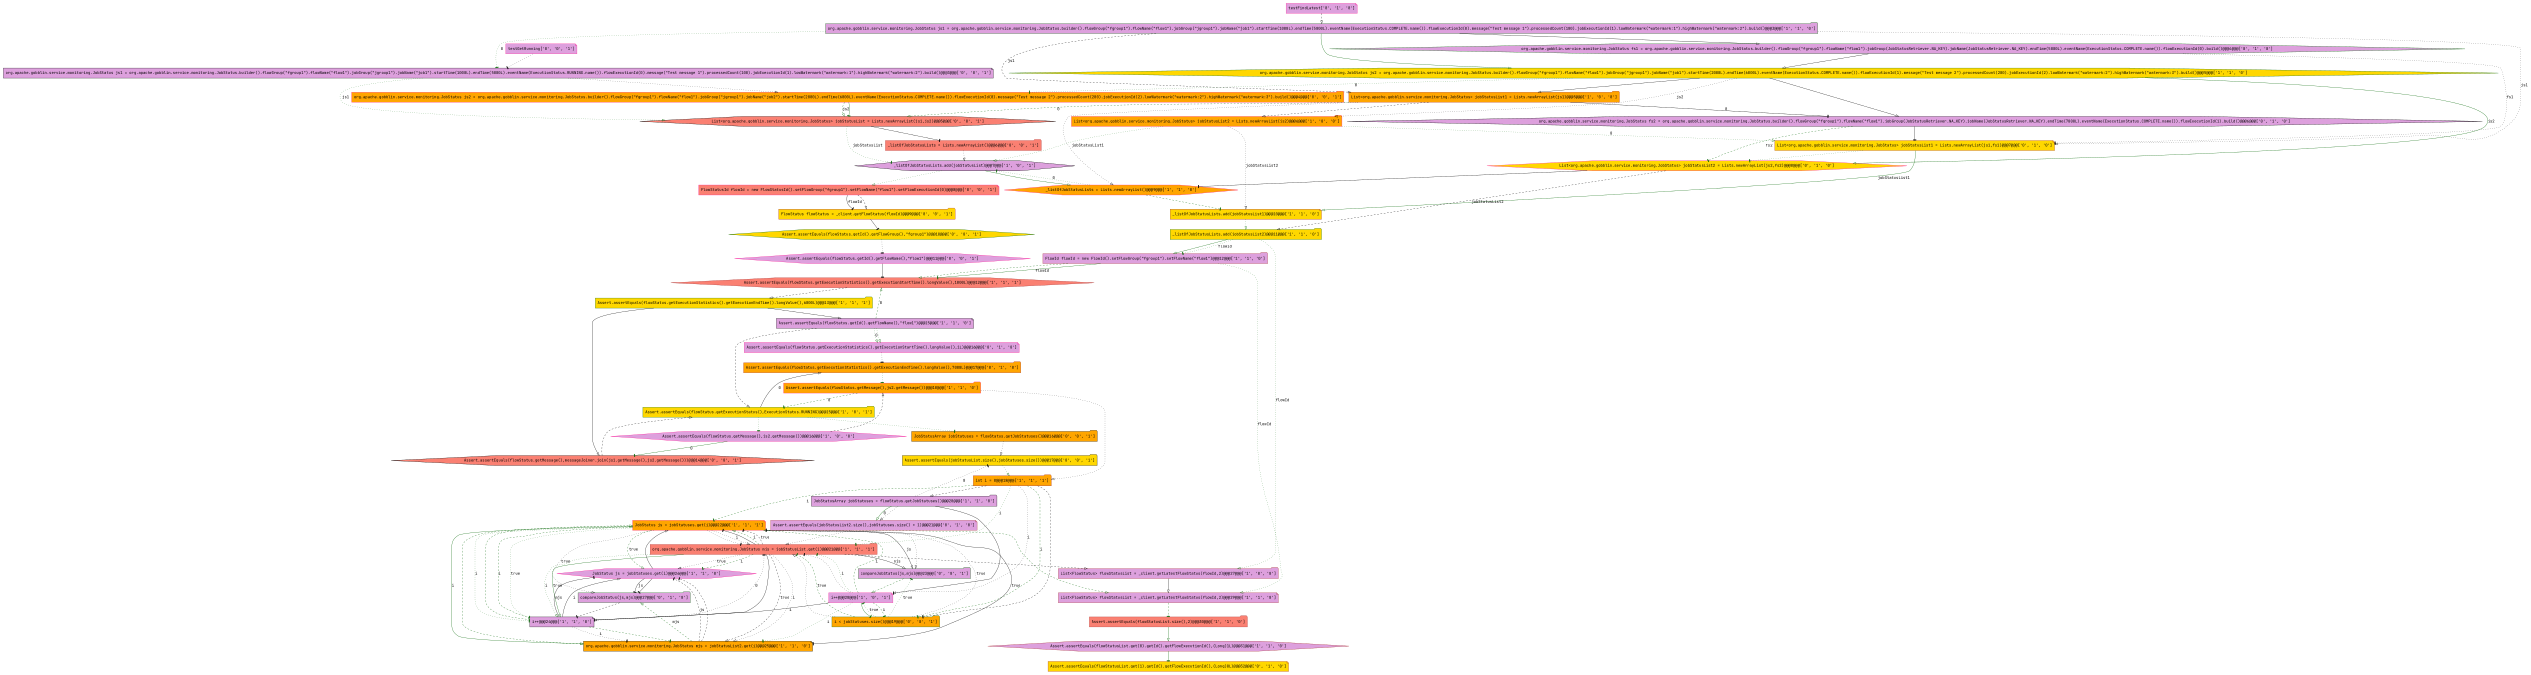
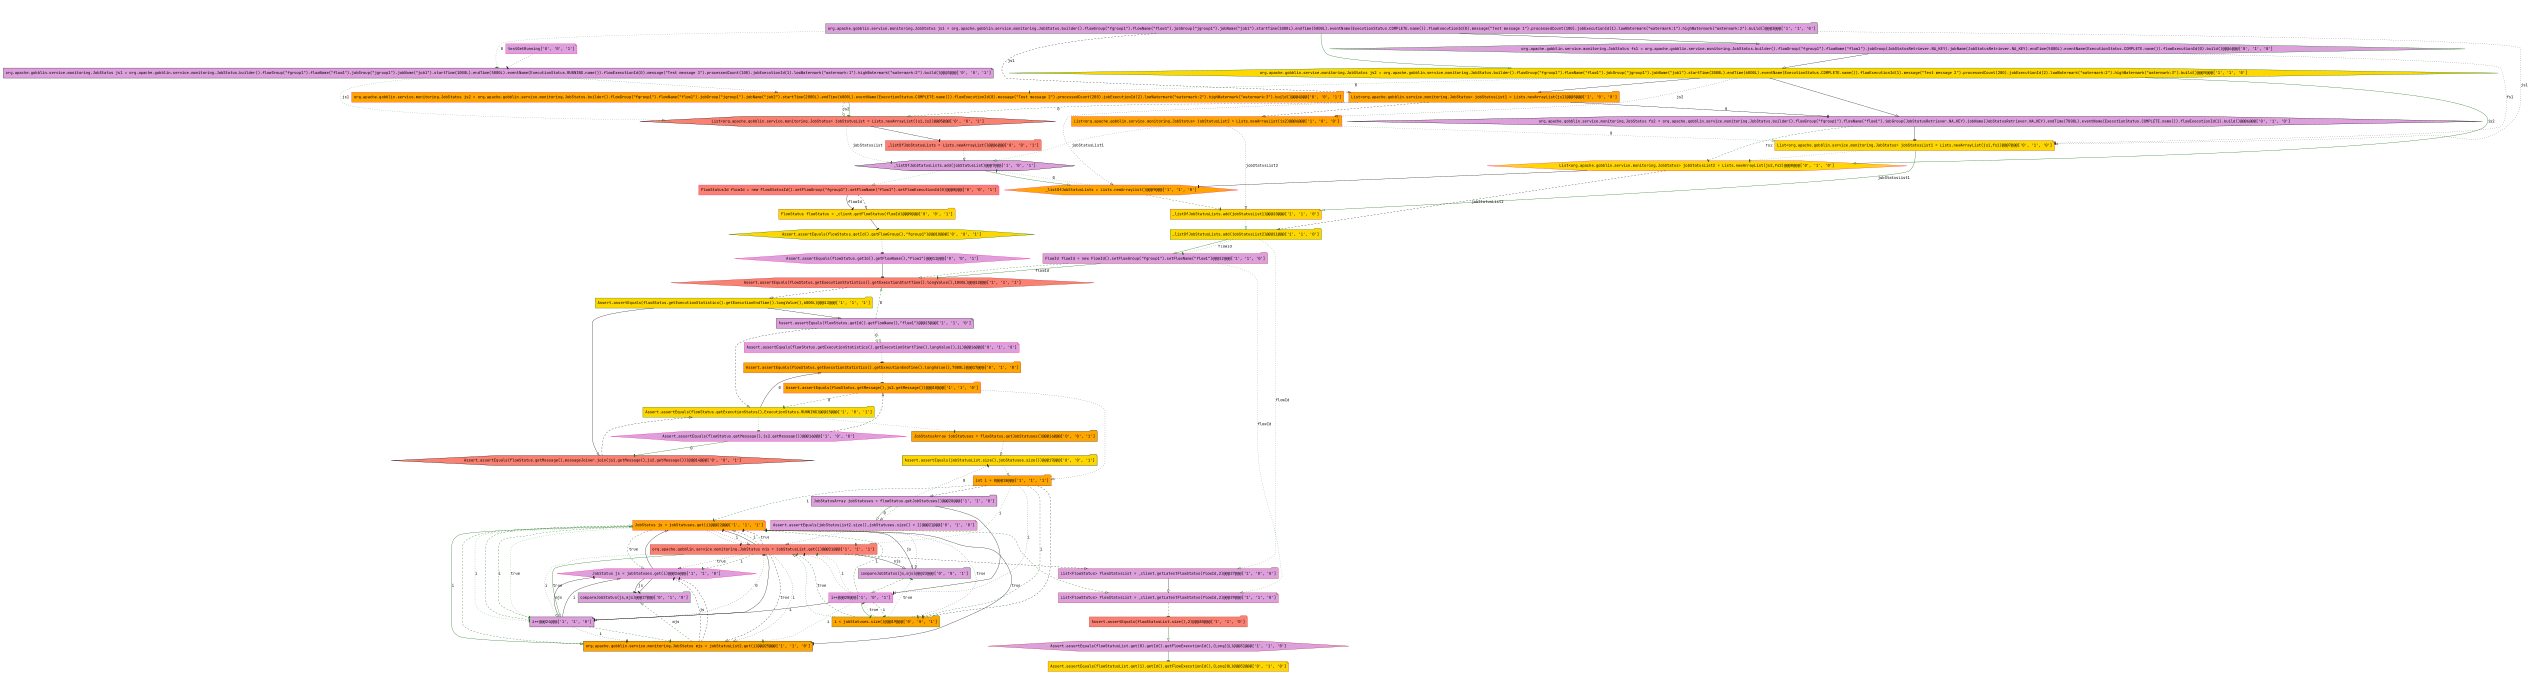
  digraph {
    fontname="JetBrains Mono"
    node [color=brown fillcolor=plum fontname="JetBrains Mono" shape=folder style=filled]
    edge [arrowhead=onormal color=black fontname="JetBrains Mono" style=dotted]
    n1 [fillcolor=gold label="_listOfJobStatusLists.add(jobStatusList1)@@@10@@@['1', '1', '0']" shape=note]
    n2 [color=darkgreen fillcolor=gold label="_listOfJobStatusLists.add(jobStatusList2)@@@11@@@['1', '1', '0']"]
    n3 [label="List<FlowStatus> flowStatusList = _client.getLatestFlowStatus(flowId,2)@@@27@@@['1', '0', '0']"]
    n4 [label="FlowId flowId = new FlowId().setFlowGroup(\"fgroup1\").setFlowName(\"flow1\")@@@12@@@['1', '1', '0']"]
    n5 [color=deeppink fillcolor=orange label="JobStatus js = jobStatuses.get(i)@@@22@@@['1', '1', '1']" shape=note]
    n6 [fillcolor=salmon label="org.apache.gobblin.service.monitoring.JobStatus mjs = jobStatusList.get(i)@@@21@@@['1', '1', '1']"]
    n7 [color=darkgreen label="compareJobStatus(js,mjs)@@@27@@@['0', '1', '0']"]
    n8 [color=black fillcolor=orange label="org.apache.gobblin.service.monitoring.JobStatus mjs = jobStatusList2.get(i)@@@25@@@['1', '1', '0']" shape=note]
    n9 [label="List<FlowStatus> flowStatusList = _client.getLatestFlowStatus(flowId,2)@@@29@@@['1', '1', '0']" shape=note]
    n10 [color=black label="i++@@@24@@@['1', '1', '0']" shape=note]
    n11 [color=darkgreen label="compareJobStatus(js,mjs)@@@23@@@['0', '0', '1']"]
    n12 [color=deeppink label="JobStatus js = jobStatuses.get(i)@@@26@@@['1', '1', '0']" shape=hexagon]
    n13 [fillcolor=salmon label="Assert.assertEquals(flowStatusList.size(),2)@@@30@@@['1', '1', '0']"]
    n14 [color=deeppink label="i++@@@20@@@['1', '0', '1']" shape=note]
    n15 [fillcolor=salmon label="Assert.assertEquals(flowStatus.getExecutionStatistics().getExecutionStartTime().longValue(),1000L)@@@12@@@['1', '1', '1']" shape=hexagon]
    n16 [color=black label="org.apache.gobblin.service.monitoring.JobStatus fs2 = org.apache.gobblin.service.monitoring.JobStatus.builder().flowGroup(\"fgroup1\").flowName(\"flow1\").jobGroup(JobStatusRetriever.NA_KEY).jobName(JobStatusRetriever.NA_KEY).endTime(7000L).eventName(ExecutionStatus.COMPLETE.name()).flowExecutionId(1).build()@@@6@@@['0', '1', '0']" shape=hexagon]
    n17 [fillcolor=gold label="List<org.apache.gobblin.service.monitoring.JobStatus> jobStatusList1 = Lists.newArrayList(js1,fs1)@@@7@@@['0', '1', '0']" shape=note]
    n18 [color=deeppink fillcolor=gold label="List<org.apache.gobblin.service.monitoring.JobStatus> jobStatusList2 = Lists.newArrayList(js2,fs2)@@@8@@@['0', '1', '0']" shape=hexagon]
    n19 [color=deeppink fillcolor=orange label="_listOfJobStatusLists = Lists.newArrayList()@@@9@@@['1', '1', '0']" shape=hexagon]
    n20 [fillcolor=orange label="Assert.assertEquals(flowStatus.getExecutionStatistics().getExecutionEndTime().longValue(),7000L)@@@17@@@['0', '1', '0']"]
    n21 [color=deeppink fillcolor=orange label="Assert.assertEquals(flowStatus.getMessage(),js2.getMessage())@@@18@@@['1', '1', '0']"]
    n22 [color=darkgreen fillcolor=gold label="Assert.assertEquals(flowStatus.getExecutionStatus(),ExecutionStatus.RUNNING)@@@15@@@['1', '0', '1']"]
    n23 [fillcolor=orange label="int i = 0@@@18@@@['1', '1', '1']"]
    n24 [color=deeppink label="Assert.assertEquals(flowStatus.getId().getFlowName(),\"flow1\")@@@11@@@['0', '0', '1']" shape=hexagon]
    n25 [color=darkgreen fillcolor=gold label="Assert.assertEquals(flowStatus.getExecutionStatistics().getExecutionEndTime().longValue(),6000L)@@@13@@@['1', '1', '1']"]
    n26 [color=deeppink fillcolor=orange label="List<org.apache.gobblin.service.monitoring.JobStatus> jobStatusList2 = Lists.newArrayList(js2)@@@6@@@['1', '0', '0']"]
    n27 [color=black label="_listOfJobStatusLists.add(jobStatusList)@@@7@@@['1', '0', '1']" shape=hexagon]
    n28 [color=deeppink fillcolor=salmon label="FlowStatusId flowId = new FlowStatusId().setFlowGroup(\"fgroup1\").setFlowName(\"flow1\").setFlowExecutionId(0)@@@8@@@['0', '0', '1']" shape=note]
    n29 [label="Assert.assertEquals(jobStatusList2.size(),jobStatuses.size() + 1)@@@21@@@['0', '1', '0']" shape=note]
    n30 [color=darkgreen label="org.apache.gobblin.service.monitoring.JobStatus js1 = org.apache.gobblin.service.monitoring.JobStatus.builder().flowGroup(\"fgroup1\").flowName(\"flow1\").jobGroup(\"jgroup1\").jobName(\"job1\").startTime(1000L).endTime(5000L).eventName(ExecutionStatus.COMPLETE.name()).flowExecutionId(0).message(\"Test message 1\").processedCount(100).jobExecutionId(1).lowWatermark(\"watermark:1\").highWatermark(\"watermark:2\").build()@@@3@@@['1', '1', '0']"]
    n31 [color=black label="org.apache.gobblin.service.monitoring.JobStatus js1 = org.apache.gobblin.service.monitoring.JobStatus.builder().flowGroup(\"fgroup1\").flowName(\"flow1\").jobGroup(\"jgroup1\").jobName(\"job1\").startTime(1000L).endTime(5000L).eventName(ExecutionStatus.RUNNING.name()).flowExecutionId(0).message(\"Test message 1\").processedCount(100).jobExecutionId(1).lowWatermark(\"watermark:1\").highWatermark(\"watermark:2\").build()@@@3@@@['0', '0', '1']" shape=note]
    n32 [fillcolor=orange label="List<org.apache.gobblin.service.monitoring.JobStatus> jobStatusList1 = Lists.newArrayList(js1)@@@5@@@['1', '0', '0']"]
    n33 [color=darkgreen label="org.apache.gobblin.service.monitoring.JobStatus fs1 = org.apache.gobblin.service.monitoring.JobStatus.builder().flowGroup(\"fgroup1\").flowName(\"flow1\").jobGroup(JobStatusRetriever.NA_KEY).jobName(JobStatusRetriever.NA_KEY).endTime(5000L).eventName(ExecutionStatus.COMPLETE.name()).flowExecutionId(0).build()@@@4@@@['0', '1', '0']" shape=hexagon]
    n34 [color=darkgreen fillcolor=gold label="org.apache.gobblin.service.monitoring.JobStatus js2 = org.apache.gobblin.service.monitoring.JobStatus.builder().flowGroup(\"fgroup1\").flowName(\"flow1\").jobGroup(\"jgroup1\").jobName(\"job1\").startTime(2000L).endTime(6000L).eventName(ExecutionStatus.COMPLETE.name()).flowExecutionId(1).message(\"Test message 2\").processedCount(200).jobExecutionId(2).lowWatermark(\"watermark:2\").highWatermark(\"watermark:3\").build()@@@5@@@['1', '1', '0']" shape=hexagon]
    n35 [color=deeppink fillcolor=orange label="org.apache.gobblin.service.monitoring.JobStatus js2 = org.apache.gobblin.service.monitoring.JobStatus.builder().flowGroup(\"fgroup1\").flowName(\"flow1\").jobGroup(\"jgroup1\").jobName(\"job2\").startTime(2000L).endTime(6000L).eventName(ExecutionStatus.COMPLETE.name()).flowExecutionId(0).message(\"Test message 2\").processedCount(200).jobExecutionId(2).lowWatermark(\"watermark:2\").highWatermark(\"watermark:3\").build()@@@4@@@['0', '0', '1']"]
    n36 [color=black fillcolor=salmon label="List<org.apache.gobblin.service.monitoring.JobStatus> jobStatusList = Lists.newArrayList(js1,js2)@@@5@@@['0', '0', '1']" shape=hexagon]
    n37 [color=black label="Assert.assertEquals(flowStatus.getId().getFlowName(),\"flow1\")@@@15@@@['1', '1', '0']" shape=note]
    n38 [color=deeppink label="Assert.assertEquals(flowStatus.getExecutionStatistics().getExecutionStartTime().longValue(),1L)@@@16@@@['0', '1', '0']" shape=note]
    n39 [color=deeppink label="Assert.assertEquals(flowStatus.getMessage(),js2.getMessage())@@@16@@@['1', '0', '0']" shape=hexagon]
    n40 [color=black fillcolor=orange label="JobStatusArray jobStatuses = flowStatus.getJobStatuses()@@@16@@@['0', '0', '1']"]
    n41 [fillcolor=salmon label="_listOfJobStatusLists = Lists.newArrayList()@@@6@@@['0', '0', '1']"]
    n42 [color=black fillcolor=salmon label="Assert.assertEquals(flowStatus.getMessage(),messageJoiner.join(js1.getMessage(),js2.getMessage()))@@@14@@@['0', '0', '1']" shape=hexagon]
    n43 [label="Assert.assertEquals(flowStatusList.get(0).getId().getFlowExecutionId(),(Long)1L)@@@31@@@['1', '1', '0']" shape=hexagon]
    n44 [fillcolor=gold label="Assert.assertEquals(flowStatusList.get(1).getId().getFlowExecutionId(),(Long)0L)@@@32@@@['0', '1', '0']" shape=note]
    n45 [color=darkgreen fillcolor=orange label="i < jobStatuses.size()@@@19@@@['0', '0', '1']"]
    n46 [fillcolor=gold label="FlowStatus flowStatus = _client.getFlowStatus(flowId)@@@9@@@['0', '0', '1']"]
    n47 [color=darkgreen fillcolor=gold label="Assert.assertEquals(flowStatus.getId().getFlowGroup(),\"fgroup1\")@@@10@@@['0', '0', '1']" shape=hexagon]
    n48 [color=black label="JobStatusArray jobStatuses = flowStatus.getJobStatuses()@@@20@@@['1', '1', '0']"]
    n49 [color=black fillcolor=gold label="Assert.assertEquals(jobStatusList.size(),jobStatuses.size())@@@17@@@['0', '0', '1']"]
-   n50 [color=deeppink label="testFindLatest['0', '1', '0']" shape=note]
    n51 [color=deeppink label="testGetRunning['0', '0', '1']" shape=note]
    n1 -> n2 [color=darkgreen]
    n2 -> n3 [color=darkgreen label=flowId]
    n2 -> n4 [color=darkgreen style=solid]
    n2 -> n4 [arrowhead=tee color=darkgreen label=flowId]
    n3 -> n9 [style=solid]
    n4 -> n9 [color=darkgreen label=flowId]
    n4 -> n15 [arrowhead=tee color=darkgreen label=flowId style=solid]
    n4 -> n15 [color=darkgreen style=dashed]
    n5 -> n6 [arrowhead=tee]
    n5 -> n6 [label=i]
-   n5 -> n7 [label=true]
    n5 -> n8 [arrowhead=tee label=true style=solid]
    n5 -> n8 [color=darkgreen label=i style=solid]
    n5 -> n8 [color=darkgreen style=dashed]
    n5 -> n9 [color=darkgreen style=dashed]
    n5 -> n10 [arrowhead=tee color=darkgreen label=i]
    n5 -> n10 [arrowhead=tee color=darkgreen label=true]
    n5 -> n11
    n5 -> n11 [label=js style=solid]
    n5 -> n12 [color=darkgreen label=true style=dashed]
    n6 -> n3 [style=dashed]
    n6 -> n5 [arrowhead=tee style=solid]
    n6 -> n5 [color=darkgreen label=i style=dashed]
    n6 -> n5 [arrowhead=tee label=true style=dashed]
    n6 -> n8 [label=true style=dashed]
    n6 -> n8 [label=i]
    n6 -> n10 [color=darkgreen label=true style=solid]
    n6 -> n10 [style=solid]
    n6 -> n10 [color=darkgreen label=i]
    n6 -> n11 [label=mjs style=solid]
    n6 -> n12 [label=true]
    n6 -> n12 [arrowhead=tee color=darkgreen label=i style=dashed]
-   n7 -> n10 [arrowhead=tee style=dashed]
    n8 -> n7 [color=darkgreen label=mjs style=dashed]
    n8 -> n12 [arrowhead=tee label=js style=dashed]
    n8 -> n12 [arrowhead=tee style=dashed]
    n9 -> n13 [arrowhead=tee color=darkgreen style=dashed]
    n10 -> n5 [color=darkgreen style=dashed]
    n10 -> n5 [color=darkgreen label=i style=dashed]
    n10 -> n6 [arrowhead=tee label=0]
    n10 -> n8 [arrowhead=tee label=i]
    n10 -> n8 [arrowhead=tee color=darkgreen style=dashed]
    n10 -> n12 [arrowhead=tee label=mjs style=solid]
    n10 -> n12 [label=i style=solid]
    n11 -> n14 [color=darkgreen style=dashed]
    n12 -> n5 [style=solid]
    n12 -> n7 [arrowhead=tee style=solid]
    n12 -> n7 [arrowhead=tee label=js style=solid]
    n13 -> n43 [color=darkgreen style=solid]
    n14 -> n5 [color=darkgreen label=i style=dashed]
    n14 -> n6 [arrowhead=tee color=darkgreen label=i]
    n14 -> n6 [arrowhead=tee]
    n14 -> n8 [arrowhead=tee color=darkgreen label=i]
    n14 -> n10 [arrowhead=tee label=i style=solid]
    n14 -> n45 [arrowhead=tee color=darkgreen label=i style=dashed]
    n14 -> n45 [arrowhead=tee color=darkgreen style=solid]
    n15 -> n25 [style=dashed]
    n16 -> n17 [arrowhead=tee style=solid]
    n16 -> n18 [arrowhead=tee color=darkgreen label=fs2 style=dashed]
    n17 -> n1 [color=darkgreen label=jobStatusList1 style=solid]
    n17 -> n18 [arrowhead=tee color=darkgreen]
    n18 -> n2 [label=jobStatusList2 style=dashed]
    n18 -> n19 [arrowhead=tee style=solid]
    n19 -> n1 [arrowhead=tee color=darkgreen style=dashed]
    n19 -> n27 [arrowhead=tee color=darkgreen label=0]
    n20 -> n21 [arrowhead=tee color=darkgreen]
    n21 -> n22 [arrowhead=tee color=darkgreen label=0 style=dashed]
    n21 -> n23
    n22 -> n20 [label=0 style=solid]
    n22 -> n39 [arrowhead=tee color=darkgreen]
    n22 -> n40 [arrowhead=tee color=darkgreen]
    n23 -> n5 [arrowhead=tee color=darkgreen label=i style=dashed]
    n23 -> n6 [arrowhead=tee color=darkgreen label=i]
    n23 -> n14 [arrowhead=tee label=i]
    n23 -> n45 [arrowhead=tee color=darkgreen label=i style=dashed]
    n23 -> n45 [arrowhead=tee style=dashed]
    n23 -> n48 [style=dashed]
    n24 -> n15 [arrowhead=tee style=solid]
    n25 -> n37 [style=solid]
    n25 -> n42 [style=solid]
    n26 -> n1 [label=jobStatusList2]
    n26 -> n17 [color=darkgreen label=0]
    n26 -> n27 [color=darkgreen]
    n27 -> n19 [color=darkgreen style=solid]
    n27 -> n28 [color=darkgreen]
    n28 -> n46 [style=dashed]
    n28 -> n46 [arrowhead=tee label=flowId style=solid]
    n29 -> n6
    n30 -> n17 [label=js1]
    n30 -> n31 [arrowhead=tee color=darkgreen label=0]
    n30 -> n32 [label=js1 style=dashed]
    n30 -> n33 [style=solid]
    n30 -> n34 [color=darkgreen style=solid]
    n31 -> n35
    n31 -> n36 [color=darkgreen label=js1]
    n32 -> n16 [arrowhead=tee label=0 style=solid]
    n32 -> n19 [label=jobStatusList1]
    n32 -> n26 [style=dashed]
    n32 -> n36 [color=darkgreen label=0 style=dashed]
    n33 -> n17 [arrowhead=tee label=fs1]
    n33 -> n34 [style=solid]
    n34 -> n16 [style=solid]
    n34 -> n18 [color=darkgreen label=js2 style=solid]
    n34 -> n26 [label=js2]
    n34 -> n32 [style=solid]
    n34 -> n35 [arrowhead=tee color=darkgreen label=0]
    n35 -> n36 [color=darkgreen label=js2 style=dashed]
    n35 -> n36 [arrowhead=tee color=darkgreen style=solid]
    n36 -> n27 [arrowhead=tee color=darkgreen label=jobStatusList]
    n36 -> n41 [arrowhead=tee style=solid]
    n37 -> n15 [color=darkgreen label=0 style=dashed]
    n37 -> n22 [style=dashed]
    n37 -> n38 [color=darkgreen label=0]
    n37 -> n38 [color=darkgreen]
    n38 -> n20 [arrowhead=tee]
    n39 -> n21 [style=dashed]
    n39 -> n42 [arrowhead=tee color=darkgreen label=0 style=solid]
    n40 -> n49
    n41 -> n27
    n42 -> n22 [style=dashed]
    n43 -> n44 [arrowhead=tee color=darkgreen style=solid]
    n45 -> n5 [arrowhead=tee label=true]
    n45 -> n6
    n45 -> n6 [arrowhead=tee color=darkgreen label=true style=dashed]
    n45 -> n11 [arrowhead=tee color=darkgreen label=true]
    n45 -> n14 [arrowhead=tee color=darkgreen label=true]
    n46 -> n47 [arrowhead=tee style=solid]
    n47 -> n24 [arrowhead=tee]
    n48 -> n14 [style=solid]
    n48 -> n29
    n48 -> n29 [color=darkgreen label=0 style=solid]
    n48 -> n49 [arrowhead=tee label=0]
    n49 -> n23 [color=darkgreen]
-   n50 -> n30 [style=dashed]
    n51 -> n31 [arrowhead=tee]
  }
